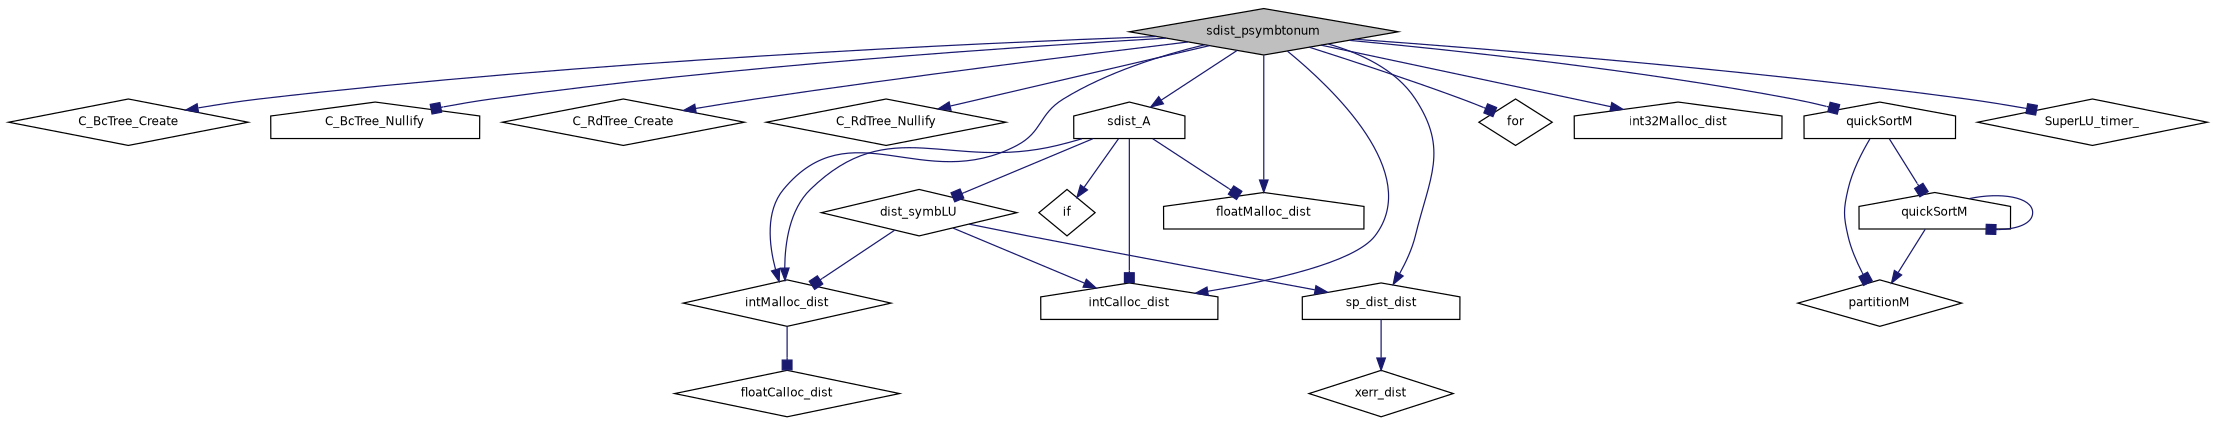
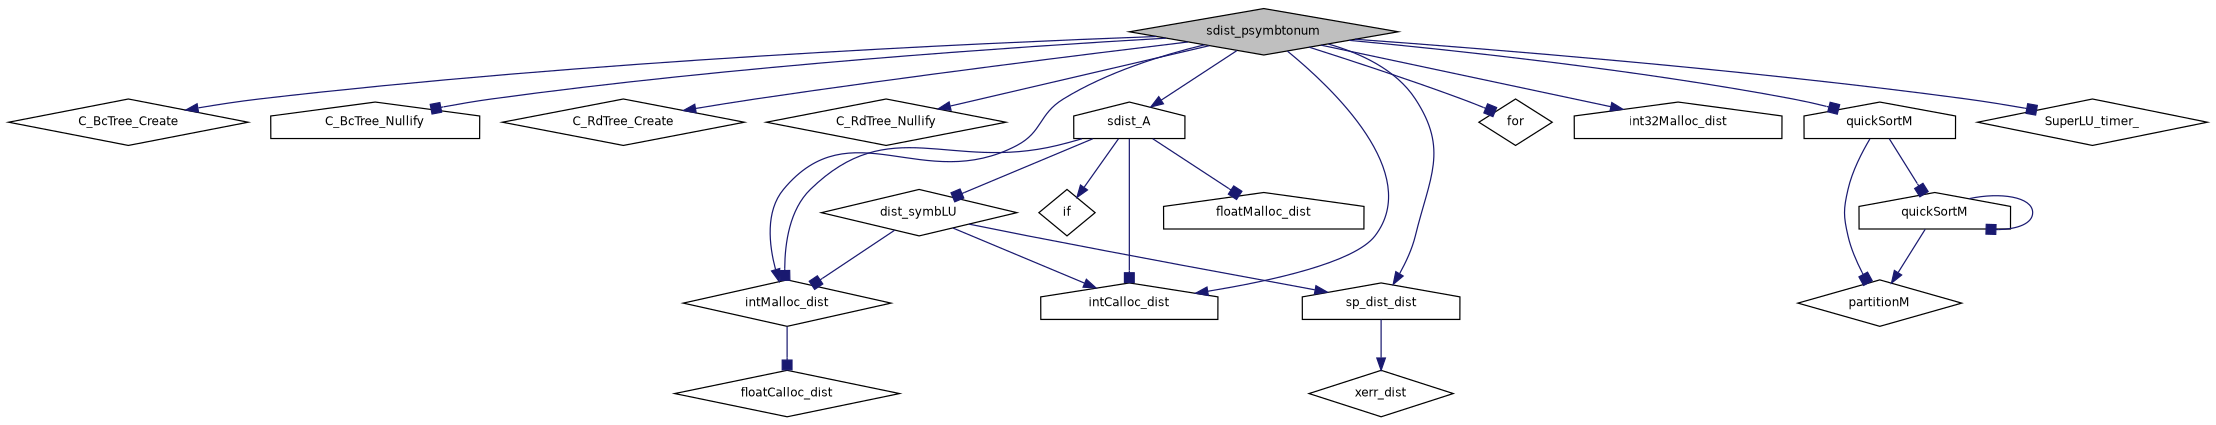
  digraph {
    rankdir=TB
    node [color=black fillcolor=white fontname=Helvetica fontsize=10 shape=diamond style=filled]
    edge [arrowhead=normal color=midnightblue fontname=Helvetica fontsize=10 labelfontname=Helvetica labelfontsize=10 style=solid]
    n1 [fillcolor=grey75 fontcolor=black height=0.2 label=sdist_psymbtonum width=0.4]
    n2 [height=0.2 label=C_BcTree_Create width=0.4]
    n3 [height=0.2 label=C_BcTree_Nullify shape=house width=0.4]
    n4 [height=0.2 label=C_RdTree_Create width=0.4]
    n5 [height=0.2 label=C_RdTree_Nullify width=0.4]
    n6 [height=0.2 label=intCalloc_dist shape=house width=0.4]
    n7 [height=0.2 label=intMalloc_dist width=0.4]
    n8 [height=0.2 label=sp_dist_dist shape=house width=0.4]
    n9 [height=0.2 label=floatMalloc_dist shape=house width=0.4]
    n10 [height=0.2 label=for width=0.4]
    n11 [height=0.2 label=int32Malloc_dist shape=house width=0.4]
    n12 [height=0.2 label=quickSortM shape=house width=0.4]
    n13 [height=0.2 label=sdist_A shape=house width=0.4]
    n14 [height=0.2 label=SuperLU_timer_ width=0.4]
    n15 [height=0.2 label=dist_symbLU width=0.4]
    n16 [height=0.2 label=floatCalloc_dist width=0.4]
    n17 [height=0.2 label=xerr_dist width=0.4]
    n18 [height=0.2 label=partitionM width=0.4]
    n19 [height=0.2 label=quickSortM shape=house width=0.4]
    n20 [height=0.2 label=if width=0.4]
    n1 -> n2
    n1 -> n3 [arrowhead=box]
    n1 -> n4
    n1 -> n5
    n1 -> n6
    n1 -> n7
    n1 -> n8
-   n1 -> n9
    n1 -> n10 [arrowhead=box]
    n1 -> n11
    n1 -> n12 [arrowhead=box]
    n1 -> n13
    n1 -> n14 [arrowhead=box]
    n7 -> n16 [arrowhead=box]
    n8 -> n17
    n12 -> n18 [arrowhead=box]
    n12 -> n19 [arrowhead=box]
    n13 -> n6 [arrowhead=box]
-   n13 -> n7
+   n13 -> n7 [arrowhead=box]
    n13 -> n9 [arrowhead=box]
    n13 -> n15 [arrowhead=box]
    n13 -> n20
    n15 -> n6
    n15 -> n7 [arrowhead=box]
    n15 -> n8
    n19 -> n18
    n19 -> n19 [arrowhead=box]
  }
